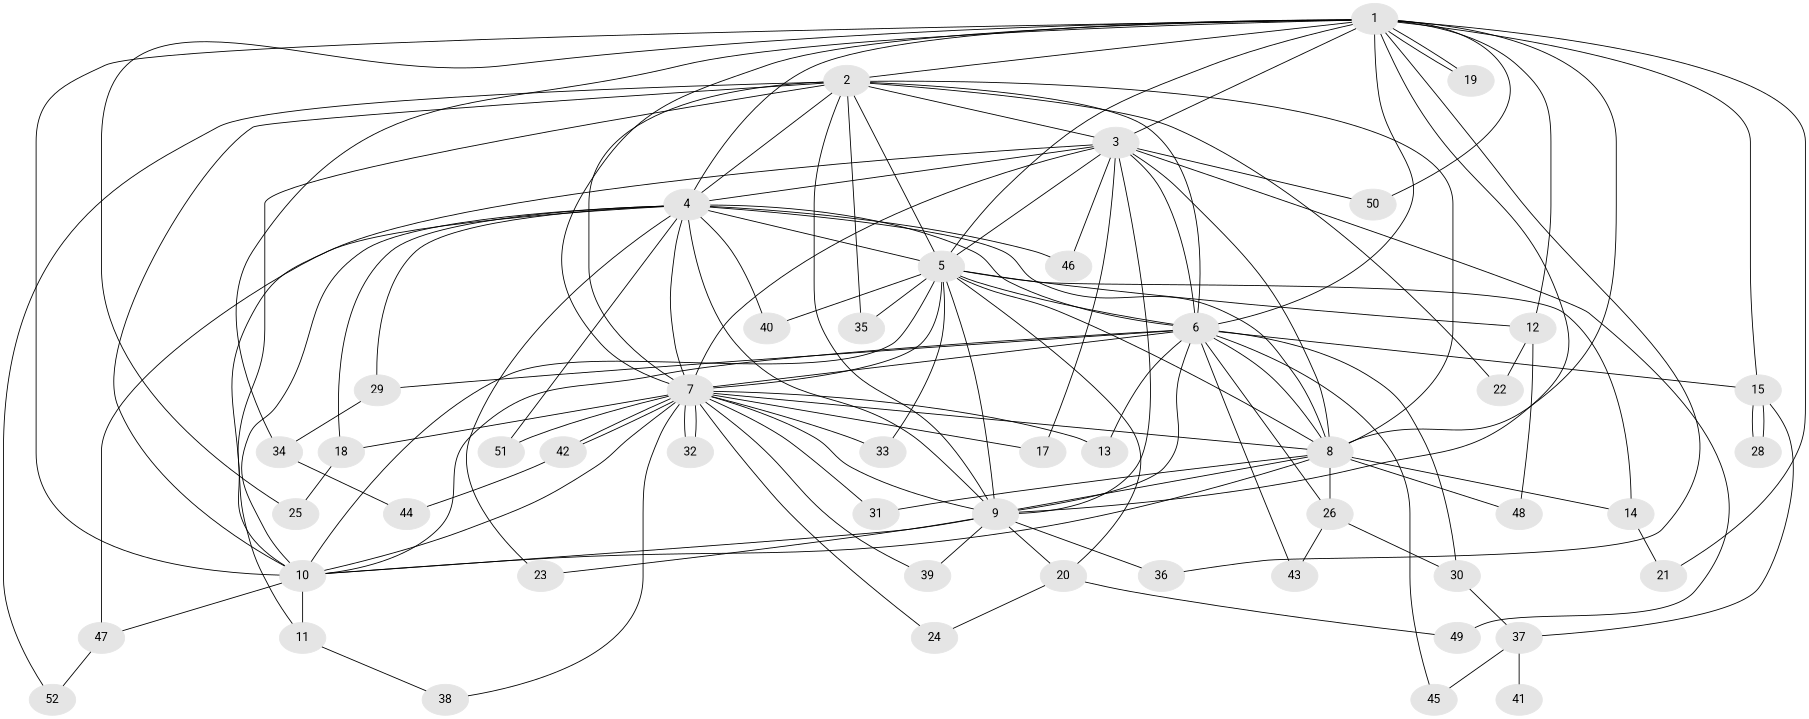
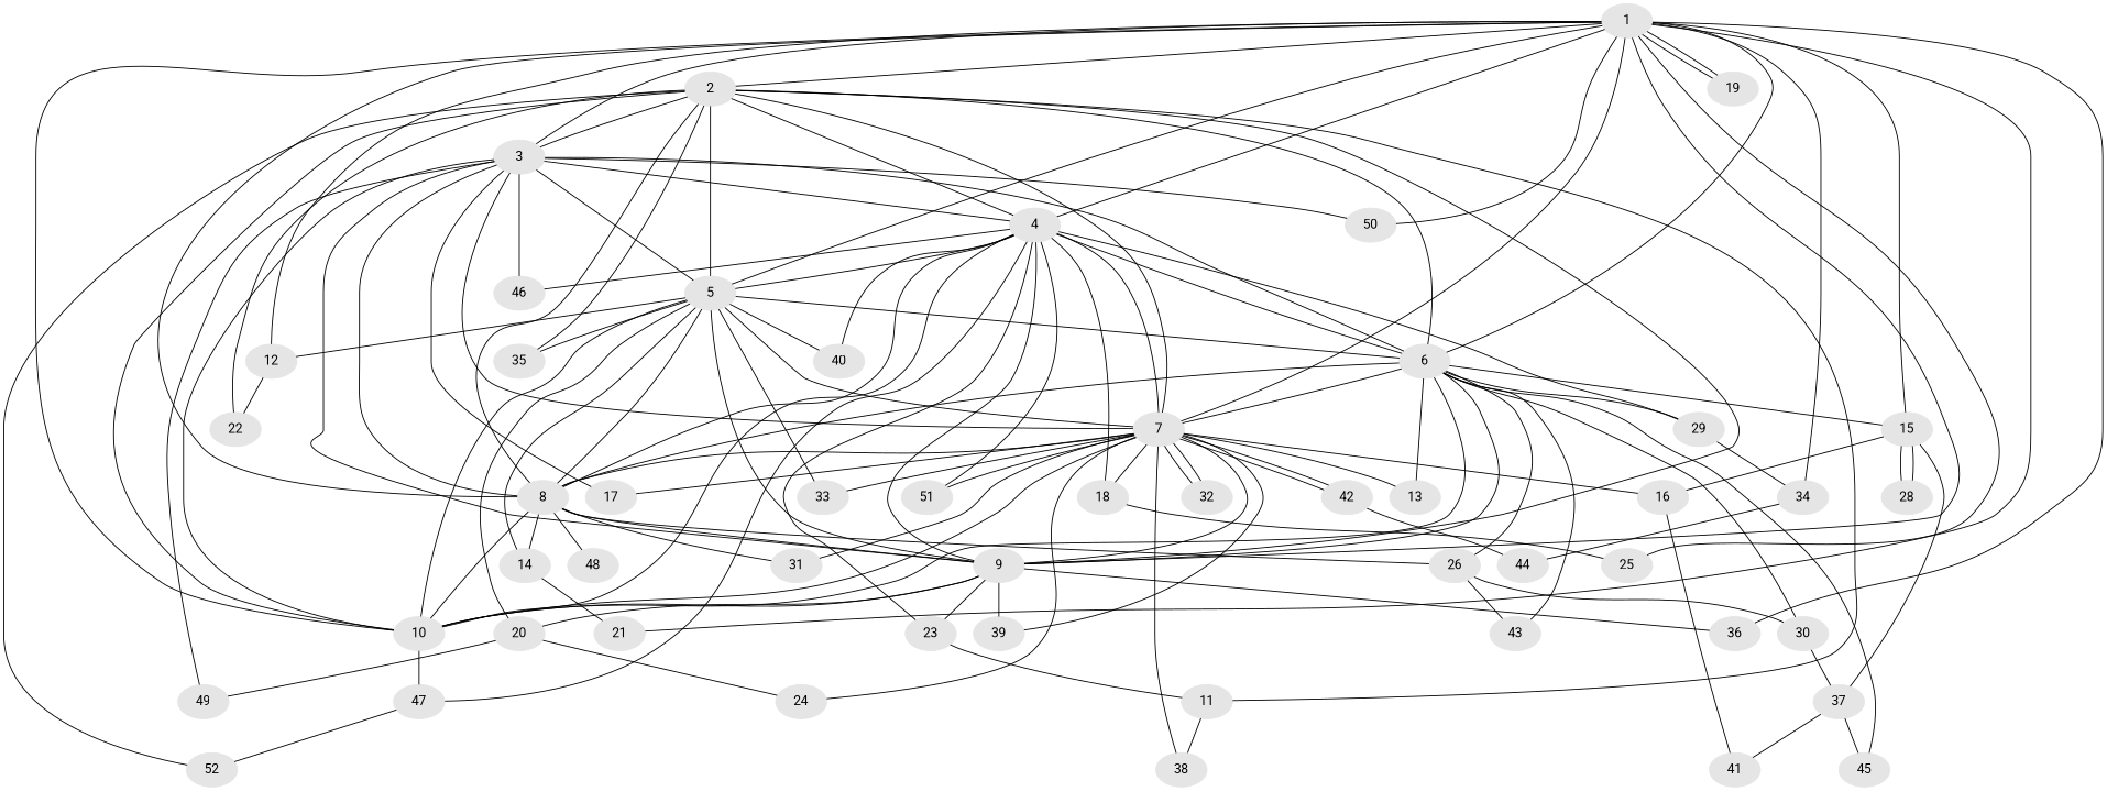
  graph {
    fontname=Roboto
    node [color=gray90 fontname=Roboto style=filled]
    edge [fontname=Roboto]
    1
    2
    3
    4
    5
    6
    7
    8
    9
    10
    12
    15
    19
    21
    25
    34
    36
    50
    11
    22
    35
    52
    17
    46
    49
    18
    23
    29
    40
    47
    51
    14
    20
    33
    13
    26
    30
    43
    45
+   16
    24
    31
    32
    38
    39
    42
    48
    28
    37
    44
    41
    1 -- 2
    1 -- 3
    1 -- 4
    1 -- 5
    1 -- 6
    1 -- 7
    1 -- 8
    1 -- 9
    1 -- 10
    1 -- 12
    1 -- 15
    1 -- 19
    1 -- 19
    1 -- 21
    1 -- 25
    1 -- 34
    1 -- 36
    1 -- 50
    2 -- 3
    2 -- 4
    2 -- 5
    2 -- 6
    2 -- 7
    2 -- 8
    2 -- 9
    2 -- 10
    2 -- 11
    2 -- 22
    2 -- 35
    2 -- 52
    3 -- 4
    3 -- 5
    3 -- 6
    3 -- 7
    3 -- 8
    3 -- 9
    3 -- 10
    3 -- 50
    3 -- 17
    3 -- 46
    3 -- 49
    4 -- 5
    4 -- 6
    4 -- 7
    4 -- 8
    4 -- 9
    4 -- 10
    4 -- 46
    4 -- 18
    4 -- 23
    4 -- 29
    4 -- 40
    4 -- 47
    4 -- 51
    5 -- 6
    5 -- 7
    5 -- 8
    5 -- 9
    5 -- 10
    5 -- 12
    5 -- 35
    5 -- 40
    5 -- 14
    5 -- 20
    5 -- 33
    6 -- 7
    6 -- 8
    6 -- 9
    6 -- 10
    6 -- 15
    6 -- 29
    6 -- 13
    6 -- 26
    6 -- 30
    6 -- 43
    6 -- 45
    7 -- 8
    7 -- 9
    7 -- 10
    7 -- 17
    7 -- 18
    7 -- 51
    7 -- 33
    7 -- 13
+   7 -- 16
    7 -- 24
    7 -- 31
    7 -- 32
    7 -- 32
    7 -- 38
    7 -- 39
    7 -- 42
    7 -- 42
    8 -- 9
    8 -- 10
    8 -- 14
    8 -- 26
    8 -- 31
    8 -- 48
    9 -- 10
    9 -- 36
    9 -- 23
    9 -- 20
    9 -- 39
-   10 -- 11
+   23 -- 11
    10 -- 47
    12 -- 22
-   12 -- 48
+   15 -- 16
    15 -- 28
    15 -- 28
    15 -- 37
    34 -- 44
    11 -- 38
    18 -- 25
    29 -- 34
    47 -- 52
    14 -- 21
    20 -- 49
    20 -- 24
    26 -- 30
    26 -- 43
    30 -- 37
+   16 -- 41
    42 -- 44
    37 -- 45
    37 -- 41
  }
